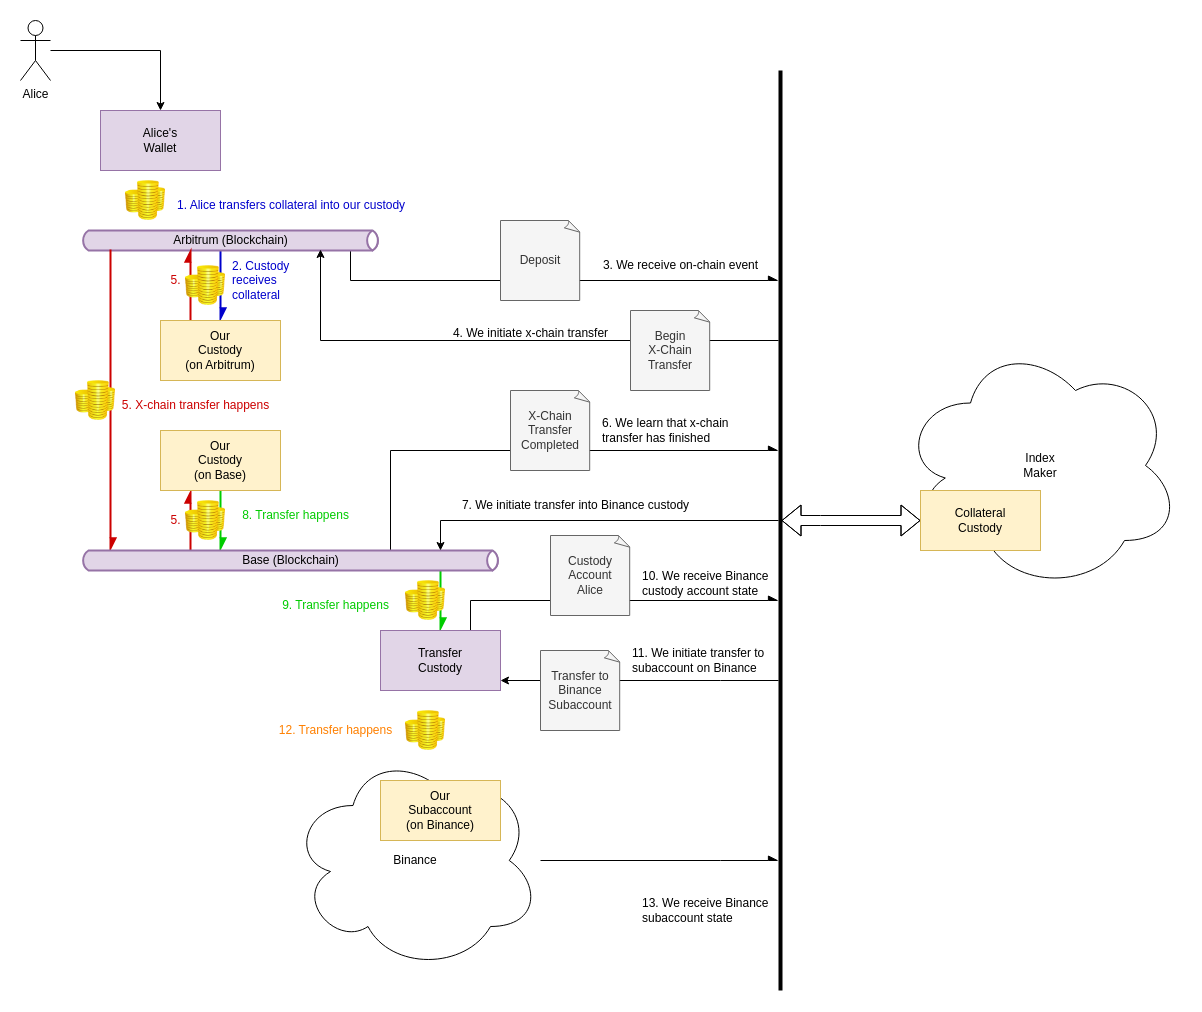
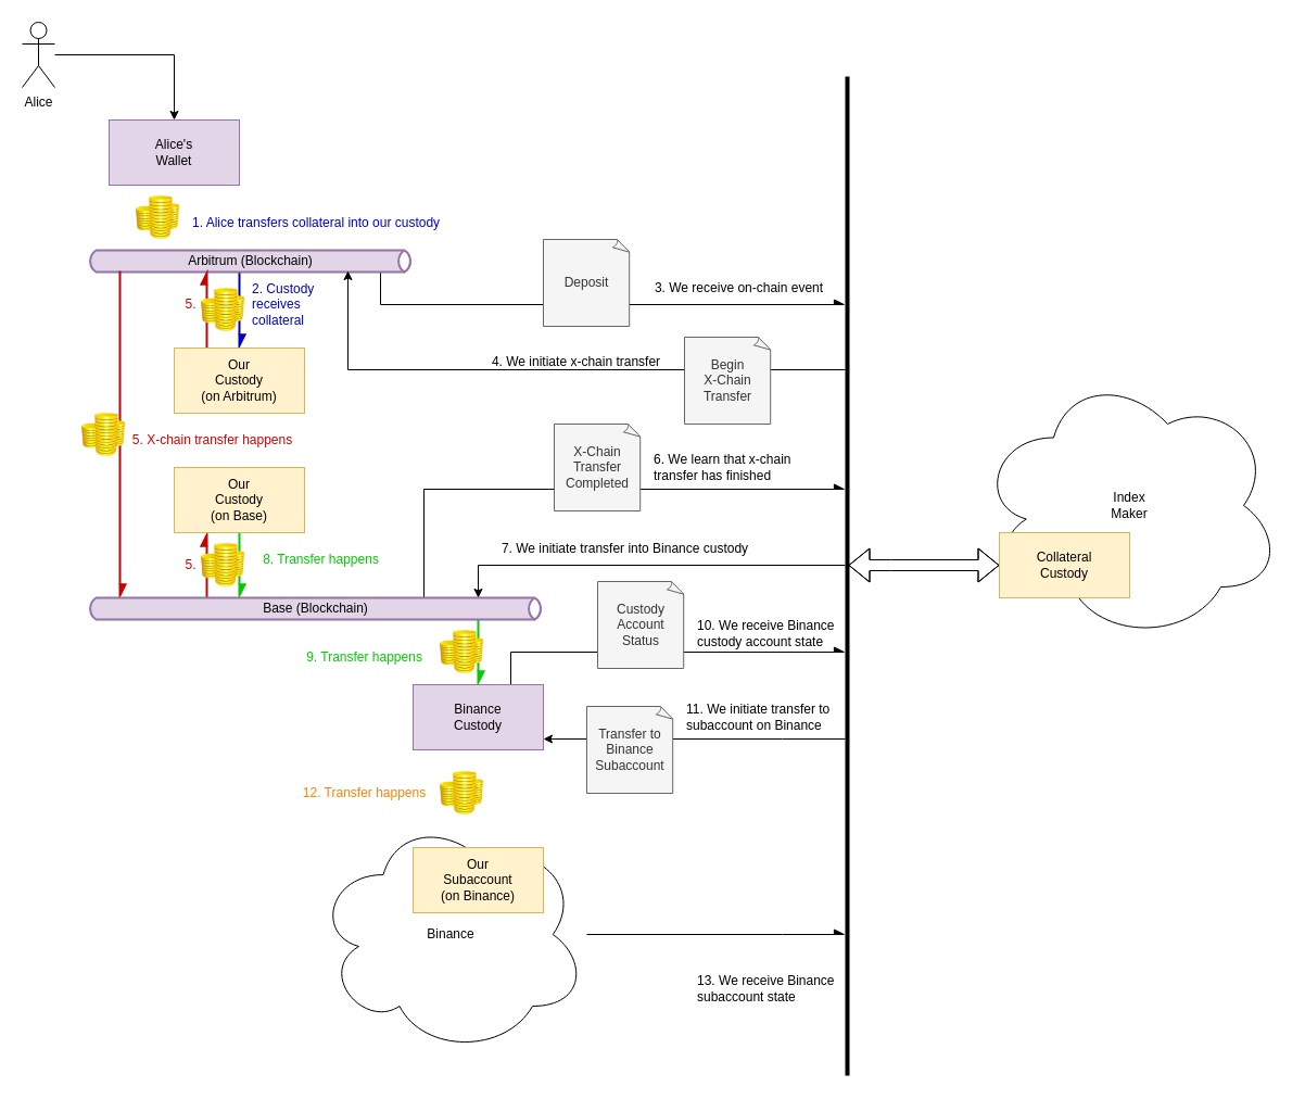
  <mxCell id="0" />
  <mxCell id="1" parent="0" />
  <mxCell id="2" style="edgeStyle=orthogonalEdgeStyle;rounded=0;orthogonalLoop=1;jettySize=auto;html=1;endArrow=async;endFill=1;endSize=8;" edge="1" parent="1" source="3" target="31"><mxGeometry relative="1" as="geometry"><Array as="points"><mxPoint x="720" y="860" /><mxPoint x="720" y="860" /></Array></mxGeometry></mxCell>
  <mxCell id="3" value="Binance" style="ellipse;shape=cloud;whiteSpace=wrap;html=1;" vertex="1" parent="1"><mxGeometry x="290" y="750" width="250" height="220" as="geometry" /></mxCell>
  <mxCell id="4" value="Alice's&lt;div&gt;Wallet&lt;/div&gt;" style="rounded=0;whiteSpace=wrap;html=1;fillColor=#e1d5e7;strokeColor=#9673a6;" vertex="1" parent="1"><mxGeometry x="100" y="110" width="120" height="60" as="geometry" /></mxCell>
  <mxCell id="5" style="edgeStyle=orthogonalEdgeStyle;rounded=0;orthogonalLoop=1;jettySize=auto;html=1;endArrow=async;endFill=1;strokeWidth=2;endSize=8;strokeColor=#0000CC;" edge="1" parent="1" source="7" target="11"><mxGeometry relative="1" as="geometry"><Array as="points"><mxPoint x="220" y="290" /><mxPoint x="220" y="290" /></Array></mxGeometry></mxCell>
  <mxCell id="6" style="edgeStyle=orthogonalEdgeStyle;rounded=0;orthogonalLoop=1;jettySize=auto;html=1;endArrow=async;endFill=1;endSize=8;" edge="1" parent="1" source="7" target="31"><mxGeometry relative="1" as="geometry"><Array as="points"><mxPoint x="350" y="280" /></Array></mxGeometry></mxCell>
  <mxCell id="7" value="Arbitrum (Blockchain)" style="html=1;outlineConnect=0;fillColor=#e1d5e7;strokeColor=#9673a6;gradientDirection=north;strokeWidth=2;shape=mxgraph.networks.bus;gradientColor=none;gradientDirection=north;perimeter=backbonePerimeter;backboneSize=20;" vertex="1" parent="1"><mxGeometry x="80" y="230" width="300" height="20" as="geometry" /></mxCell>
  <mxCell id="8" style="edgeStyle=orthogonalEdgeStyle;rounded=0;orthogonalLoop=1;jettySize=auto;html=1;endArrow=async;endFill=1;strokeWidth=2;endSize=8;strokeColor=#00CC00;" edge="1" parent="1" source="26" target="17"><mxGeometry relative="1" as="geometry"><Array as="points"><mxPoint x="220" y="520" /><mxPoint x="220" y="520" /></Array></mxGeometry></mxCell>
  <mxCell id="9" style="edgeStyle=orthogonalEdgeStyle;rounded=0;orthogonalLoop=1;jettySize=auto;html=1;endArrow=async;endFill=1;endSize=8;strokeColor=#CC0000;strokeWidth=2;" edge="1" parent="1" source="7" target="17"><mxGeometry relative="1" as="geometry"><Array as="points"><mxPoint x="110" y="390" /><mxPoint x="110" y="390" /></Array></mxGeometry></mxCell>
  <mxCell id="10" style="edgeStyle=orthogonalEdgeStyle;rounded=0;orthogonalLoop=1;jettySize=auto;html=1;endArrow=async;endFill=1;strokeWidth=2;endSize=8;strokeColor=#CC0000;" edge="1" parent="1" source="11" target="7"><mxGeometry relative="1" as="geometry"><mxPoint x="130" y="280" as="targetPoint" /><Array as="points"><mxPoint x="190" y="290" /><mxPoint x="190" y="290" /></Array></mxGeometry></mxCell>
  <mxCell id="11" value="&lt;span style=&quot;background-color: initial;&quot;&gt;Our&lt;/span&gt;&lt;div&gt;&lt;span style=&quot;background-color: initial;&quot;&gt;Custody&lt;/span&gt;&lt;/div&gt;&lt;div&gt;&lt;span style=&quot;background-color: initial;&quot;&gt;(on Arbitrum)&lt;/span&gt;&lt;/div&gt;" style="rounded=0;whiteSpace=wrap;html=1;fillColor=#fff2cc;strokeColor=#d6b656;" vertex="1" parent="1"><mxGeometry x="160" y="320" width="120" height="60" as="geometry" /></mxCell>
  <mxCell id="12" style="edgeStyle=orthogonalEdgeStyle;rounded=0;orthogonalLoop=1;jettySize=auto;html=1;" edge="1" parent="1" source="13" target="4"><mxGeometry relative="1" as="geometry" /></mxCell>
  <mxCell id="13" value="Alice" style="shape=umlActor;verticalLabelPosition=bottom;verticalAlign=top;html=1;outlineConnect=0;" vertex="1" parent="1"><mxGeometry x="20" y="20" width="30" height="60" as="geometry" /></mxCell>
  <mxCell id="14" style="edgeStyle=orthogonalEdgeStyle;rounded=0;orthogonalLoop=1;jettySize=auto;html=1;endArrow=async;endFill=1;strokeWidth=2;endSize=8;strokeColor=#00CC00;" edge="1" parent="1" source="17" target="19"><mxGeometry relative="1" as="geometry"><Array as="points"><mxPoint x="440" y="580" /><mxPoint x="440" y="580" /></Array></mxGeometry></mxCell>
  <mxCell id="15" style="edgeStyle=orthogonalEdgeStyle;rounded=0;orthogonalLoop=1;jettySize=auto;html=1;endArrow=async;endFill=1;endSize=8;" edge="1" parent="1" source="17" target="31"><mxGeometry relative="1" as="geometry"><Array as="points"><mxPoint x="390" y="450" /></Array></mxGeometry></mxCell>
  <mxCell id="16" style="edgeStyle=orthogonalEdgeStyle;rounded=0;orthogonalLoop=1;jettySize=auto;html=1;endArrow=async;endFill=1;endSize=8;strokeColor=#CC0000;strokeWidth=2;" edge="1" parent="1" source="17" target="26"><mxGeometry relative="1" as="geometry"><Array as="points"><mxPoint x="190" y="520" /><mxPoint x="190" y="520" /></Array></mxGeometry></mxCell>
  <mxCell id="17" value="Base (Blockchain)" style="html=1;outlineConnect=0;fillColor=#e1d5e7;strokeColor=#9673a6;gradientDirection=north;strokeWidth=2;shape=mxgraph.networks.bus;gradientColor=none;gradientDirection=north;perimeter=backbonePerimeter;backboneSize=20;" vertex="1" parent="1"><mxGeometry x="80" y="550" width="420" height="20" as="geometry" /></mxCell>
  <mxCell id="18" style="edgeStyle=orthogonalEdgeStyle;rounded=0;orthogonalLoop=1;jettySize=auto;html=1;endArrow=async;endFill=1;endSize=8;" edge="1" parent="1" source="19" target="31"><mxGeometry relative="1" as="geometry"><Array as="points"><mxPoint x="470" y="600" /></Array></mxGeometry></mxCell>
- <mxCell id="19" value="&lt;span style=&quot;background-color: initial;&quot;&gt;Transfer&lt;/span&gt;&lt;div&gt;&lt;span style=&quot;background-color: initial;&quot;&gt;Custody&lt;/span&gt;&lt;/div&gt;" style="rounded=0;whiteSpace=wrap;html=1;fillColor=#e1d5e7;strokeColor=#9673a6;" vertex="1" parent="1"><mxGeometry x="380" y="630" width="120" height="60" as="geometry" /></mxCell>
+ <mxCell id="19" value="&lt;span style=&quot;background-color: initial;&quot;&gt;Binance&lt;/span&gt;&lt;div&gt;&lt;span style=&quot;background-color: initial;&quot;&gt;Custody&lt;/span&gt;&lt;/div&gt;" style="rounded=0;whiteSpace=wrap;html=1;fillColor=#e1d5e7;strokeColor=#9673a6;" vertex="1" parent="1"><mxGeometry x="380" y="630" width="120" height="60" as="geometry" /></mxCell>
  <mxCell id="20" value="&lt;div&gt;Our&lt;/div&gt;&lt;div&gt;Subaccount&lt;/div&gt;&lt;div&gt;(on&amp;nbsp;&lt;span style=&quot;background-color: initial;&quot;&gt;Binance)&lt;/span&gt;&lt;/div&gt;" style="rounded=0;whiteSpace=wrap;html=1;fillColor=#fff2cc;strokeColor=#d6b656;" vertex="1" parent="1"><mxGeometry x="380" y="780" width="120" height="60" as="geometry" /></mxCell>
  <mxCell id="21" value="" style="image;html=1;image=img/lib/clip_art/finance/Coins_128x128.png" vertex="1" parent="1"><mxGeometry x="120" y="180" width="50" height="40" as="geometry" /></mxCell>
  <mxCell id="22" value="" style="image;html=1;image=img/lib/clip_art/finance/Coins_128x128.png" vertex="1" parent="1"><mxGeometry x="180" y="265" width="50" height="40" as="geometry" /></mxCell>
  <mxCell id="23" value="" style="image;html=1;image=img/lib/clip_art/finance/Coins_128x128.png" vertex="1" parent="1"><mxGeometry x="180" y="500" width="50" height="40" as="geometry" /></mxCell>
  <mxCell id="24" value="" style="image;html=1;image=img/lib/clip_art/finance/Coins_128x128.png" vertex="1" parent="1"><mxGeometry x="400" y="580" width="50" height="40" as="geometry" /></mxCell>
  <mxCell id="25" value="" style="image;html=1;image=img/lib/clip_art/finance/Coins_128x128.png" vertex="1" parent="1"><mxGeometry x="400" y="710" width="50" height="40" as="geometry" /></mxCell>
  <mxCell id="26" value="&lt;span style=&quot;background-color: initial;&quot;&gt;Our&lt;/span&gt;&lt;div&gt;&lt;span style=&quot;background-color: initial;&quot;&gt;Custody&lt;/span&gt;&lt;/div&gt;&lt;div&gt;&lt;span style=&quot;background-color: initial;&quot;&gt;(on Base)&lt;/span&gt;&lt;/div&gt;" style="rounded=0;whiteSpace=wrap;html=1;fillColor=#fff2cc;strokeColor=#d6b656;" vertex="1" parent="1"><mxGeometry x="160" y="430" width="120" height="60" as="geometry" /></mxCell>
  <mxCell id="27" value="Deposit" style="whiteSpace=wrap;html=1;shape=mxgraph.basic.document;fillColor=#f5f5f5;fontColor=#333333;strokeColor=#666666;" vertex="1" parent="1"><mxGeometry x="500" y="220" width="80" height="80" as="geometry" /></mxCell>
  <mxCell id="28" style="edgeStyle=orthogonalEdgeStyle;rounded=0;orthogonalLoop=1;jettySize=auto;html=1;" edge="1" parent="1" source="31" target="7"><mxGeometry relative="1" as="geometry"><Array as="points"><mxPoint x="320" y="340" /></Array></mxGeometry></mxCell>
  <mxCell id="29" style="edgeStyle=orthogonalEdgeStyle;rounded=0;orthogonalLoop=1;jettySize=auto;html=1;" edge="1" parent="1" source="31" target="19"><mxGeometry relative="1" as="geometry"><Array as="points"><mxPoint x="720" y="680" /><mxPoint x="720" y="680" /></Array></mxGeometry></mxCell>
  <mxCell id="30" style="edgeStyle=orthogonalEdgeStyle;rounded=0;orthogonalLoop=1;jettySize=auto;html=1;" edge="1" parent="1" source="31" target="17"><mxGeometry relative="1" as="geometry"><Array as="points"><mxPoint x="440" y="520" /></Array></mxGeometry></mxCell>
  <mxCell id="31" value="" style="line;strokeWidth=4;direction=south;html=1;perimeter=backbonePerimeter;points=[];outlineConnect=0;" vertex="1" parent="1"><mxGeometry x="760" y="70" width="40" height="920" as="geometry" /></mxCell>
  <mxCell id="32" value="&lt;div&gt;X-Chain&lt;/div&gt;Transfer&lt;div&gt;Completed&lt;/div&gt;" style="whiteSpace=wrap;html=1;shape=mxgraph.basic.document;fillColor=#f5f5f5;fontColor=#333333;strokeColor=#666666;" vertex="1" parent="1"><mxGeometry x="510" y="390" width="80" height="80" as="geometry" /></mxCell>
  <mxCell id="33" value="Begin&lt;div&gt;X-Chain&lt;br&gt;&lt;div&gt;Transfer&lt;/div&gt;&lt;/div&gt;" style="whiteSpace=wrap;html=1;shape=mxgraph.basic.document;fillColor=#f5f5f5;fontColor=#333333;strokeColor=#666666;" vertex="1" parent="1"><mxGeometry x="630" y="310" width="80" height="80" as="geometry" /></mxCell>
  <mxCell id="34" value="Index&lt;div&gt;Maker&lt;/div&gt;" style="ellipse;shape=cloud;whiteSpace=wrap;html=1;" vertex="1" parent="1"><mxGeometry x="900" y="340" width="280" height="250" as="geometry" /></mxCell>
  <mxCell id="35" value="Collateral&lt;div&gt;Custody&lt;/div&gt;" style="rounded=0;whiteSpace=wrap;html=1;fillColor=#fff2cc;strokeColor=#d6b656;" vertex="1" parent="1"><mxGeometry x="920" y="490" width="120" height="60" as="geometry" /></mxCell>
  <mxCell id="36" style="edgeStyle=orthogonalEdgeStyle;rounded=0;orthogonalLoop=1;jettySize=auto;html=1;startArrow=classic;startFill=1;shape=flexArrow;endSize=6;strokeWidth=1;fillColor=default;" edge="1" parent="1" source="31" target="35"><mxGeometry relative="1" as="geometry"><Array as="points"><mxPoint x="820" y="520" /><mxPoint x="820" y="520" /></Array></mxGeometry></mxCell>
  <mxCell id="37" value="&lt;div&gt;&lt;span style=&quot;background-color: initial;&quot;&gt;Transfer&amp;nbsp;&lt;/span&gt;&lt;span style=&quot;background-color: initial;&quot;&gt;to&lt;/span&gt;&lt;/div&gt;&lt;div&gt;&lt;span style=&quot;background-color: initial;&quot;&gt;Binance&lt;/span&gt;&lt;/div&gt;&lt;div&gt;&lt;span style=&quot;background-color: initial;&quot;&gt;Subaccount&lt;/span&gt;&lt;/div&gt;" style="whiteSpace=wrap;html=1;shape=mxgraph.basic.document;fillColor=#f5f5f5;fontColor=#333333;strokeColor=#666666;" vertex="1" parent="1"><mxGeometry x="540" y="650" width="80" height="80" as="geometry" /></mxCell>
  <mxCell id="38" value="" style="image;html=1;image=img/lib/clip_art/finance/Coins_128x128.png" vertex="1" parent="1"><mxGeometry x="70" y="380" width="50" height="40" as="geometry" /></mxCell>
  <mxCell id="39" value="1. Alice transfers collateral into our custody" style="text;html=1;align=left;verticalAlign=middle;resizable=0;points=[];autosize=1;strokeColor=none;fillColor=none;fontColor=#0000CC;" vertex="1" parent="1"><mxGeometry x="175" y="190" width="250" height="30" as="geometry" /></mxCell>
  <mxCell id="40" value="3. We receive on-chain event" style="text;html=1;align=center;verticalAlign=middle;resizable=0;points=[];autosize=1;strokeColor=none;fillColor=none;" vertex="1" parent="1"><mxGeometry x="590" y="250" width="180" height="30" as="geometry" /></mxCell>
  <mxCell id="41" value="4. We initiate x-chain transfer" style="text;html=1;align=center;verticalAlign=middle;resizable=0;points=[];autosize=1;strokeColor=none;fillColor=none;" vertex="1" parent="1"><mxGeometry x="440" y="318" width="180" height="30" as="geometry" /></mxCell>
  <mxCell id="42" value="5. X-chain transfer happens" style="text;html=1;align=center;verticalAlign=middle;resizable=0;points=[];autosize=1;strokeColor=none;fillColor=none;fontColor=#CC0000;" vertex="1" parent="1"><mxGeometry x="110" y="390" width="170" height="30" as="geometry" /></mxCell>
  <mxCell id="43" value="6. We learn that&amp;nbsp;&lt;span style=&quot;background-color: initial;&quot;&gt;x-chain&lt;/span&gt;&lt;div&gt;&lt;span style=&quot;background-color: initial;&quot;&gt;transfer has&amp;nbsp;&lt;/span&gt;&lt;span style=&quot;background-color: initial;&quot;&gt;finished&lt;/span&gt;&lt;/div&gt;" style="text;html=1;align=left;verticalAlign=middle;resizable=0;points=[];autosize=1;strokeColor=none;fillColor=none;" vertex="1" parent="1"><mxGeometry x="600" y="410" width="150" height="40" as="geometry" /></mxCell>
  <mxCell id="44" value="7. We initiate transfer into Binance custody" style="text;html=1;align=center;verticalAlign=middle;resizable=0;points=[];autosize=1;strokeColor=none;fillColor=none;" vertex="1" parent="1"><mxGeometry x="450" y="490" width="250" height="30" as="geometry" /></mxCell>
- <mxCell id="45" value="Custody&lt;div&gt;Account&lt;/div&gt;&lt;div&gt;Alice&lt;/div&gt;" style="whiteSpace=wrap;html=1;shape=mxgraph.basic.document;fillColor=#f5f5f5;fontColor=#333333;strokeColor=#666666;" vertex="1" parent="1"><mxGeometry x="550" y="535" width="80" height="80" as="geometry" /></mxCell>
+ <mxCell id="45" value="Custody&lt;div&gt;Account&lt;/div&gt;&lt;div&gt;Status&lt;/div&gt;" style="whiteSpace=wrap;html=1;shape=mxgraph.basic.document;fillColor=#f5f5f5;fontColor=#333333;strokeColor=#666666;" vertex="1" parent="1"><mxGeometry x="550" y="535" width="80" height="80" as="geometry" /></mxCell>
  <mxCell id="46" value="10. We receive Binance&lt;div&gt;custody&amp;nbsp;&lt;span style=&quot;background-color: initial;&quot;&gt;account state&lt;/span&gt;&lt;/div&gt;" style="text;html=1;align=left;verticalAlign=middle;resizable=0;points=[];autosize=1;strokeColor=none;fillColor=none;" vertex="1" parent="1"><mxGeometry x="640" y="563" width="150" height="40" as="geometry" /></mxCell>
  <mxCell id="47" value="11. We initiate transfer &lt;span style=&quot;background-color: initial;&quot;&gt;to&lt;/span&gt;&lt;div style=&quot;&quot;&gt;&lt;span style=&quot;background-color: initial;&quot;&gt;subaccount on Binance&lt;/span&gt;&lt;/div&gt;" style="text;html=1;align=left;verticalAlign=middle;resizable=0;points=[];autosize=1;strokeColor=none;fillColor=none;" vertex="1" parent="1"><mxGeometry x="630" y="640" width="160" height="40" as="geometry" /></mxCell>
  <mxCell id="48" value="8. Transfer happens" style="text;html=1;align=center;verticalAlign=middle;resizable=0;points=[];autosize=1;strokeColor=none;fillColor=none;fontColor=#00CC00;" vertex="1" parent="1"><mxGeometry x="230" y="500" width="130" height="30" as="geometry" /></mxCell>
  <mxCell id="49" value="9. Transfer happens" style="text;html=1;align=center;verticalAlign=middle;resizable=0;points=[];autosize=1;strokeColor=none;fillColor=none;fontColor=#00CC00;" vertex="1" parent="1"><mxGeometry x="270" y="590" width="130" height="30" as="geometry" /></mxCell>
  <mxCell id="50" value="12. Transfer happens" style="text;html=1;align=center;verticalAlign=middle;resizable=0;points=[];autosize=1;strokeColor=none;fillColor=none;fontColor=#FF8000;" vertex="1" parent="1"><mxGeometry x="265" y="715" width="140" height="30" as="geometry" /></mxCell>
  <mxCell id="51" value="13. We receive Binance&lt;div&gt;sub&lt;span style=&quot;background-color: initial;&quot;&gt;account state&lt;/span&gt;&lt;/div&gt;" style="text;html=1;align=left;verticalAlign=middle;resizable=0;points=[];autosize=1;strokeColor=none;fillColor=none;" vertex="1" parent="1"><mxGeometry x="640" y="890" width="150" height="40" as="geometry" /></mxCell>
  <mxCell id="52" value="2. Custody&lt;div&gt;receives&lt;div&gt;collateral&lt;/div&gt;&lt;/div&gt;" style="text;html=1;align=left;verticalAlign=middle;resizable=0;points=[];autosize=1;strokeColor=none;fillColor=none;fontColor=#0000CC;" vertex="1" parent="1"><mxGeometry x="230" y="250" width="80" height="60" as="geometry" /></mxCell>
  <mxCell id="53" value="5." style="text;html=1;align=center;verticalAlign=middle;resizable=0;points=[];autosize=1;strokeColor=none;fillColor=none;fontColor=#CC0000;" vertex="1" parent="1"><mxGeometry x="160" y="265" width="30" height="30" as="geometry" /></mxCell>
  <mxCell id="54" value="5." style="text;html=1;align=center;verticalAlign=middle;resizable=0;points=[];autosize=1;strokeColor=none;fillColor=none;fontColor=#CC0000;" vertex="1" parent="1"><mxGeometry x="160" y="505" width="30" height="30" as="geometry" /></mxCell>
